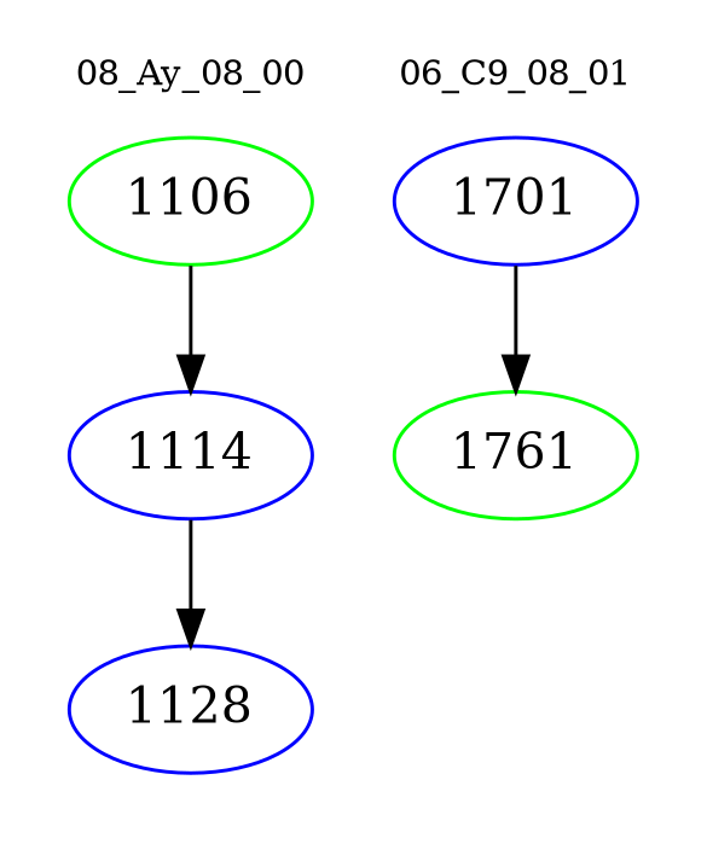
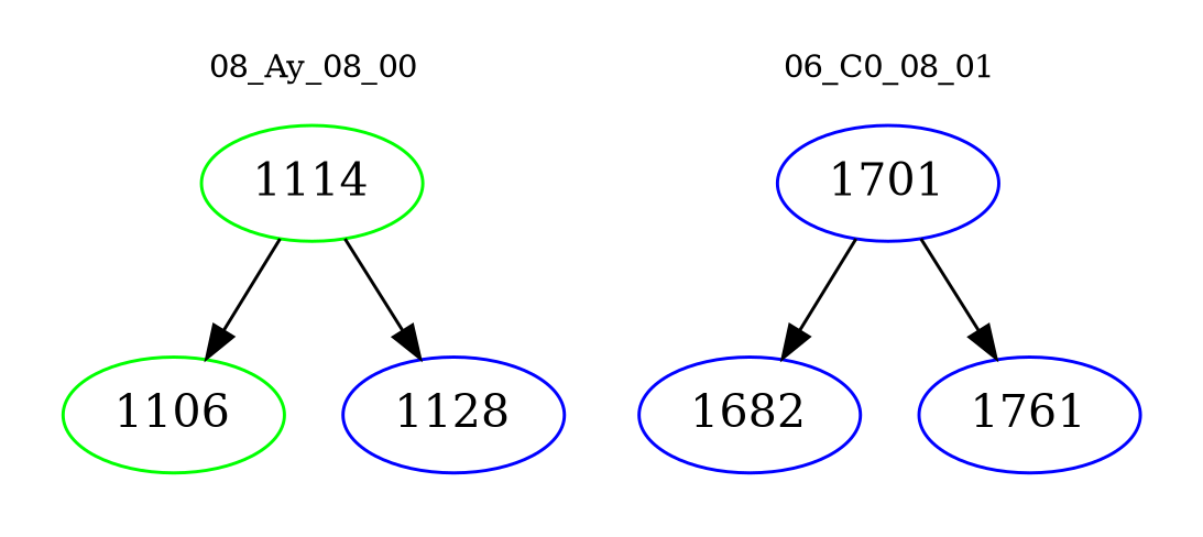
  digraph {
    node [color=blue]
    edge [color=black]
-   n1 [label=1114]
+   n1 [color=green label=1114]
    n2 [color=green label=1106]
    n3 [label=1128]
    n4 [label=1701]
-   n6 [color=green label=1761]
+   n5 [label=1682]
+   n6 [label=1761]
    subgraph cluster_1 {
      color=white
      fontsize=10
      label="08_Ay_08_00"
      n1
      n2
      n3
    }
    subgraph cluster_2 {
      color=white
      fontsize=10
-     label="06_C9_08_01"
+     label="06_C0_08_01"
      n4
+     n5
      n6
    }
-   n2 -> n1
+   n1 -> n2
    n1 -> n3
+   n4 -> n5
    n4 -> n6
  }
